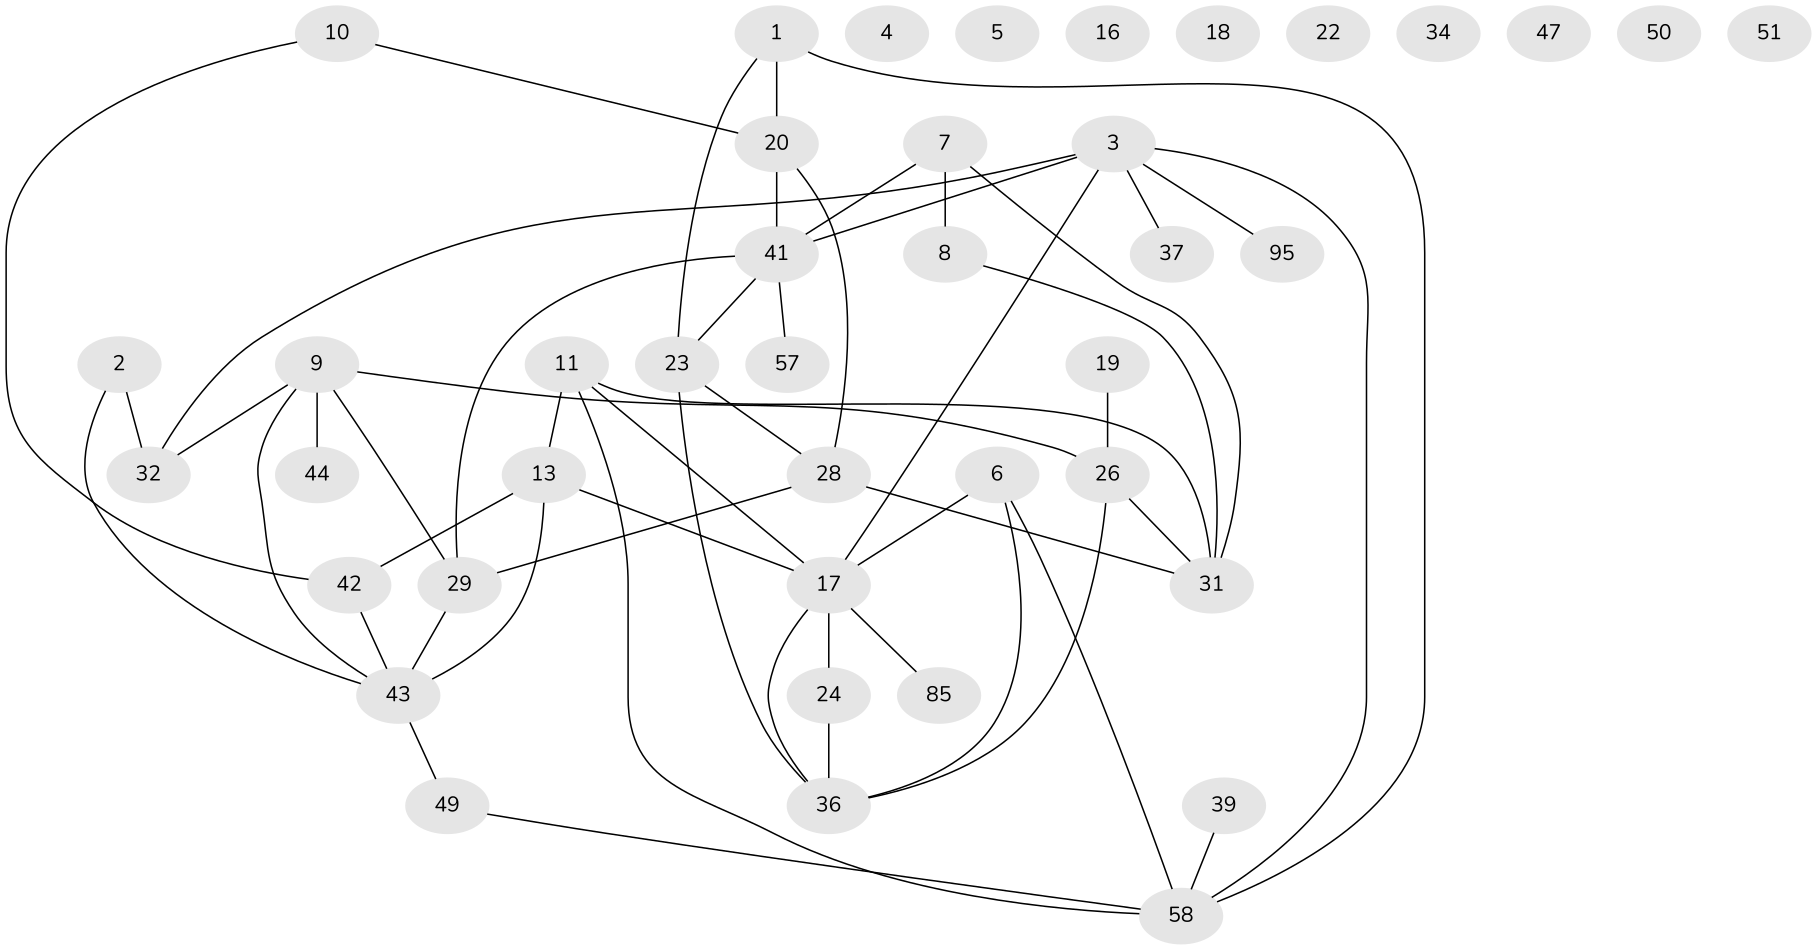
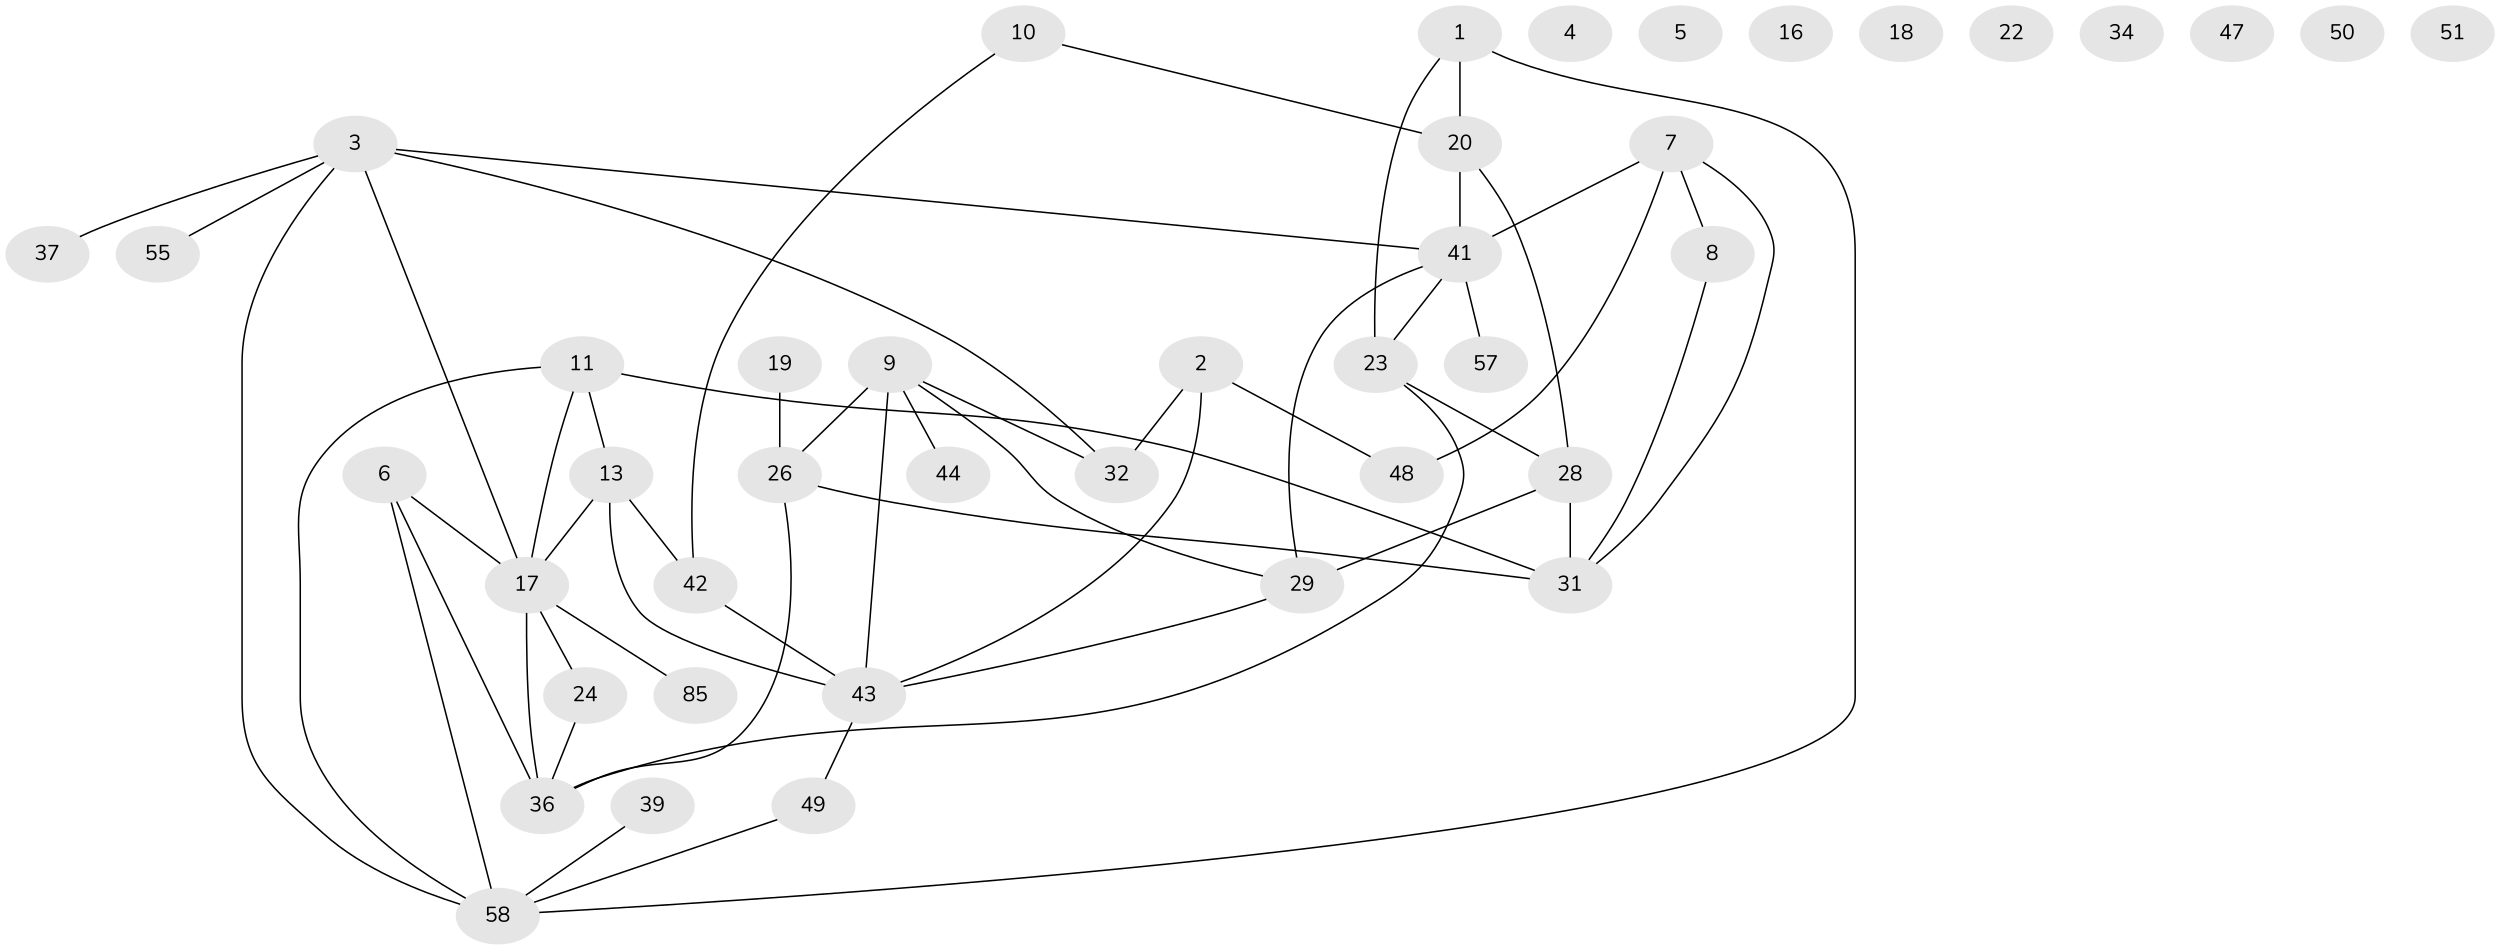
  graph {
    fontname=Nunito
    node [color=gray90 fontname=Nunito style=filled]
    edge [fontname=Nunito]
    20 [super="+40"]
    n2 [label=41 super="+53"]
    28
    1
    23 [super="+33"]
    58 [super="+60"]
    36 [super="+52"]
    2 [super="+46"]
    n9 [label=32]
    43 [super="+45"]
+   48
    49
    3 [super="+41"]
    17 [super="+32"]
    37
-   55 [label=95]
+   55
    24
    n18 [label=85]
    29 [super="+56"]
    57
    4
    5
    6 [super="+38"]
    8 [super="+54"]
    31 [super="+35"]
    7
    9 [super="+14"]
    26 [super="+59"]
    44
    10
    42 [super="+61"]
    11 [super="+30"]
    13 [super="+15"]
    16
    18
    19
    22
    34
    39
    47
    50
    51
    20 -- n2
    20 -- 28
    n2 -- 23
    n2 -- 29
    n2 -- 57
    28 -- 29
    28 -- 31
    1 -- 20
    1 -- 23
    1 -- 58
    23 -- 28
    23 -- 36
    2 -- n9
    2 -- 43
+   2 -- 48
    43 -- 49
    49 -- 58
    3 -- n2
    3 -- 58
    3 -- n9
    3 -- 17
    3 -- 37
    3 -- 55
    17 -- 36
    17 -- 24
    17 -- n18
    24 -- 36
    29 -- 43
    6 -- 58
    6 -- 36
    6 -- 17
    8 -- 31
    7 -- n2
+   7 -- 48
    7 -- 8
    7 -- 31
    9 -- n9
    9 -- 43
    9 -- 29
    9 -- 26
    9 -- 44
    26 -- 36
    26 -- 31
    10 -- 20
    10 -- 42
    42 -- 43
    11 -- 58
    11 -- 17
    11 -- 31
    11 -- 13
    13 -- 43
    13 -- 17
    13 -- 42
    19 -- 26
    39 -- 58
  }
